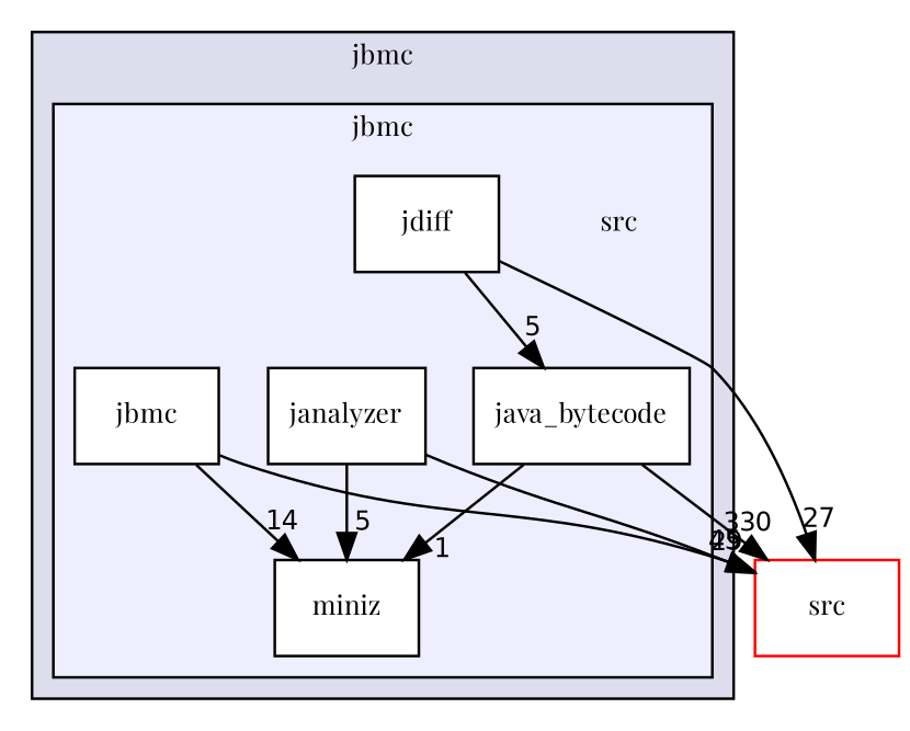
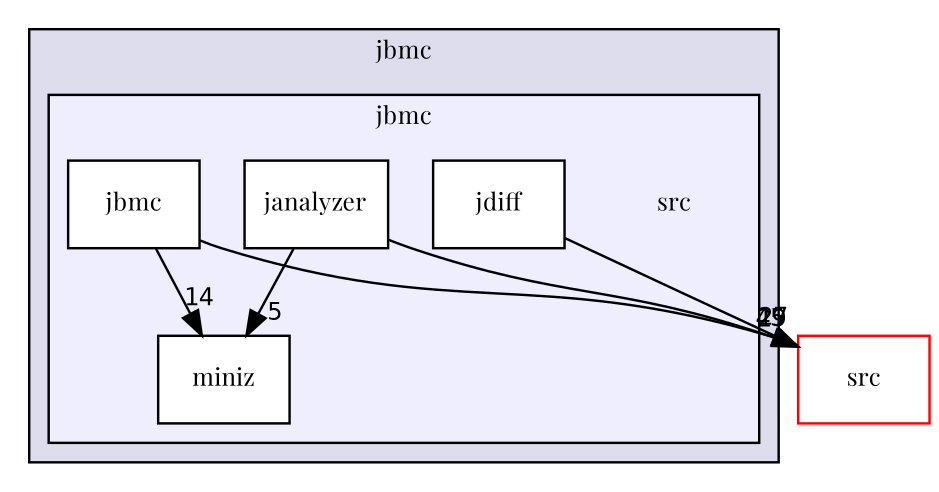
  digraph {
    compound=true
    fontname="Playfair Display"
    node [fontname="Playfair Display" fontsize=10 shape=box color=black fillcolor=white style=filled]
    edge [fontname="Playfair Display" headlabel=5 labeldistance=1.5 labelfontname=Helvetica labelfontsize=10]
    n1 [label=src shape=plaintext color="" fillcolor="" style=""]
    n2 [label=janalyzer]
-   n3 [label=java_bytecode]
    n4 [label=jbmc]
    n5 [label=jdiff]
    n6 [label=miniz]
    n7 [color=red label=src fillcolor="" style=""]
    subgraph cluster_1 {
      bgcolor="#ddddee"
      fontsize=10
      label=jbmc
      pencolor=black
      subgraph cluster_2 {
        bgcolor="#eeeeff"
        fontsize=10
        label=jbmc
        pencolor=black
        n1
        n2
-       n3
        n4
        n5
        n6
      }
    }
    n2 -> n6
    n2 -> n7 [headlabel=29]
-   n3 -> n6 [headlabel=1]
-   n3 -> n7 [headlabel=330]
    n4 -> n6 [headlabel=14]
    n4 -> n7 [headlabel=45]
-   n5 -> n3
    n5 -> n7 [headlabel=27]
  }
